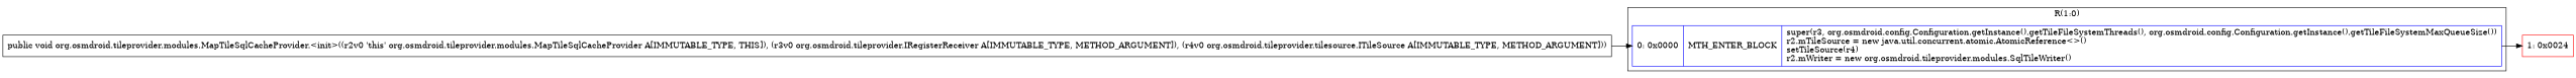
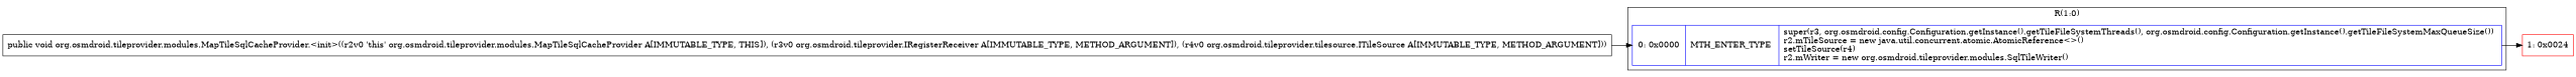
  digraph {
    rankdir=LR
    node [shape=record]
-   n1 [color=blue label="{0\:\ 0x0000|MTH_ENTER_BLOCK\l|super(r3, org.osmdroid.config.Configuration.getInstance().getTileFileSystemThreads(), org.osmdroid.config.Configuration.getInstance().getTileFileSystemMaxQueueSize())\lr2.mTileSource = new java.util.concurrent.atomic.AtomicReference\<\>()\lsetTileSource(r4)\lr2.mWriter = new org.osmdroid.tileprovider.modules.SqlTileWriter()\l}"]
+   n1 [color=blue label="{0\:\ 0x0000|MTH_ENTER_TYPE\l|super(r3, org.osmdroid.config.Configuration.getInstance().getTileFileSystemThreads(), org.osmdroid.config.Configuration.getInstance().getTileFileSystemMaxQueueSize())\lr2.mTileSource = new java.util.concurrent.atomic.AtomicReference\<\>()\lsetTileSource(r4)\lr2.mWriter = new org.osmdroid.tileprovider.modules.SqlTileWriter()\l}"]
    n2 [color=red label="{1\:\ 0x0024}"]
    n3 [label="{public void org.osmdroid.tileprovider.modules.MapTileSqlCacheProvider.\<init\>((r2v0 'this' org.osmdroid.tileprovider.modules.MapTileSqlCacheProvider A[IMMUTABLE_TYPE, THIS]), (r3v0 org.osmdroid.tileprovider.IRegisterReceiver A[IMMUTABLE_TYPE, METHOD_ARGUMENT]), (r4v0 org.osmdroid.tileprovider.tilesource.ITileSource A[IMMUTABLE_TYPE, METHOD_ARGUMENT])) }"]
    subgraph cluster_1 {
      label="R(1:0)"
      n1
    }
    n1 -> n2
    n3 -> n1
  }
